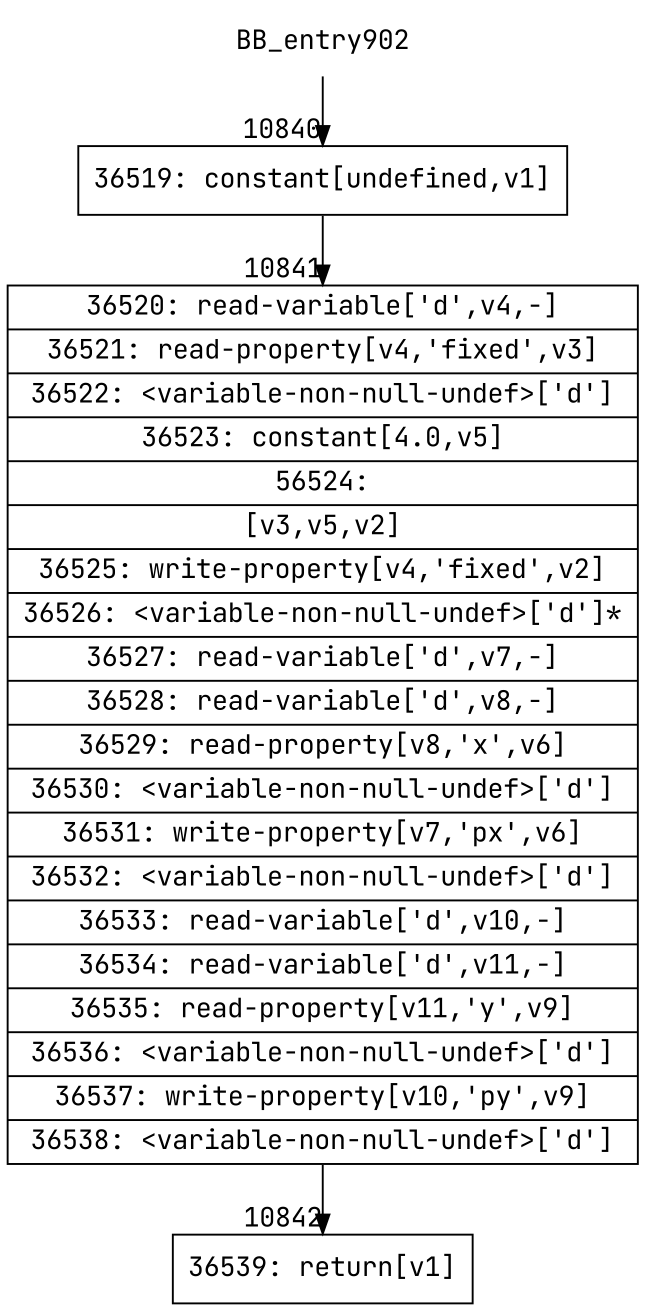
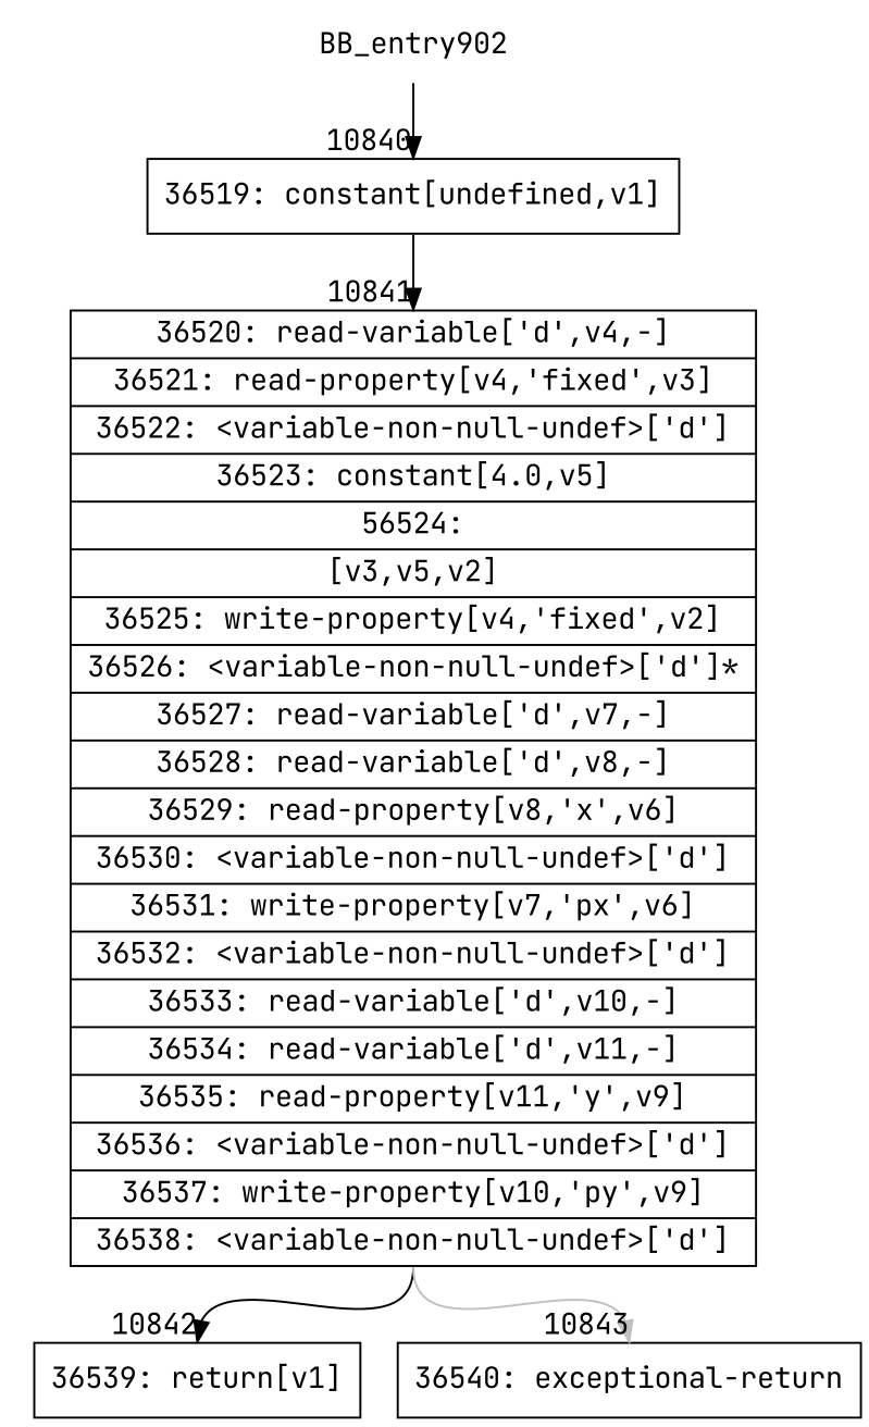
  digraph {
    fontname="JetBrains Mono"
    rankdir=TD
    node [fontname="JetBrains Mono" shape=record]
    edge [fontname="JetBrains Mono" headport=n tailport=s]
    n1 [label=BB_entry902 shape=none]
    n2 [label="{36519: constant[undefined,v1]}"]
    n3 [label="{36520: read-variable['d',v4,-]|36521: read-property[v4,'fixed',v3]|36522: \<variable-non-null-undef\>['d']|36523: constant[4.0,v5]|56524: |[v3,v5,v2]|36525: write-property[v4,'fixed',v2]|36526: \<variable-non-null-undef\>['d']*|36527: read-variable['d',v7,-]|36528: read-variable['d',v8,-]|36529: read-property[v8,'x',v6]|36530: \<variable-non-null-undef\>['d']|36531: write-property[v7,'px',v6]|36532: \<variable-non-null-undef\>['d']|36533: read-variable['d',v10,-]|36534: read-variable['d',v11,-]|36535: read-property[v11,'y',v9]|36536: \<variable-non-null-undef\>['d']|36537: write-property[v10,'py',v9]|36538: \<variable-non-null-undef\>['d']}"]
    n4 [label="{36539: return[v1]}"]
+   n5 [label="{36540: exceptional-return}"]
    n1 -> n2 [headlabel="    10840"]
    n2 -> n3 [headlabel="      10841"]
    n3 -> n4 [headlabel="      10842"]
+   n3 -> n5 [color=gray headlabel="      10843"]
  }
